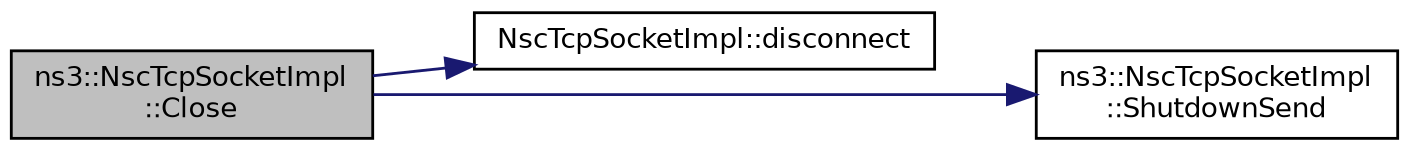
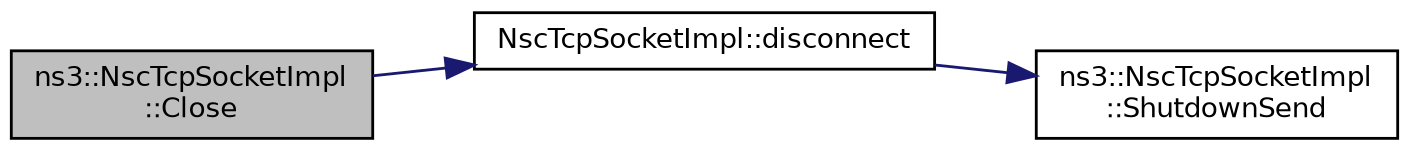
  digraph {
    rankdir=LR
    node [color=black fillcolor=white fontname=Helvetica fontsize=10 shape=record style=filled]
    edge [color=midnightblue fontname=Helvetica fontsize=10 labelfontname=Helvetica labelfontsize=10 style=solid]
    n1 [fillcolor=grey75 fontcolor=black height=0.2 label="ns3::NscTcpSocketImpl\l::Close" width=0.4]
    n2 [height=0.2 label="NscTcpSocketImpl::disconnect" width=0.4]
    n3 [height=0.2 label="ns3::NscTcpSocketImpl\l::ShutdownSend" width=0.4]
    n1 -> n2
-   n1 -> n3
+   n2 -> n3
  }
